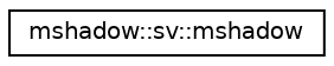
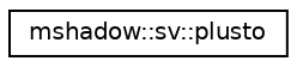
  digraph {
    rankdir=LR
-   n1 [color=black fillcolor=white fontname=Helvetica fontsize=10 height=0.2 label="mshadow::sv::mshadow" shape=record style=filled width=0.4]
+   n1 [color=black fillcolor=white fontname=Helvetica fontsize=10 height=0.2 label="mshadow::sv::plusto" shape=record style=filled width=0.4]
  }
